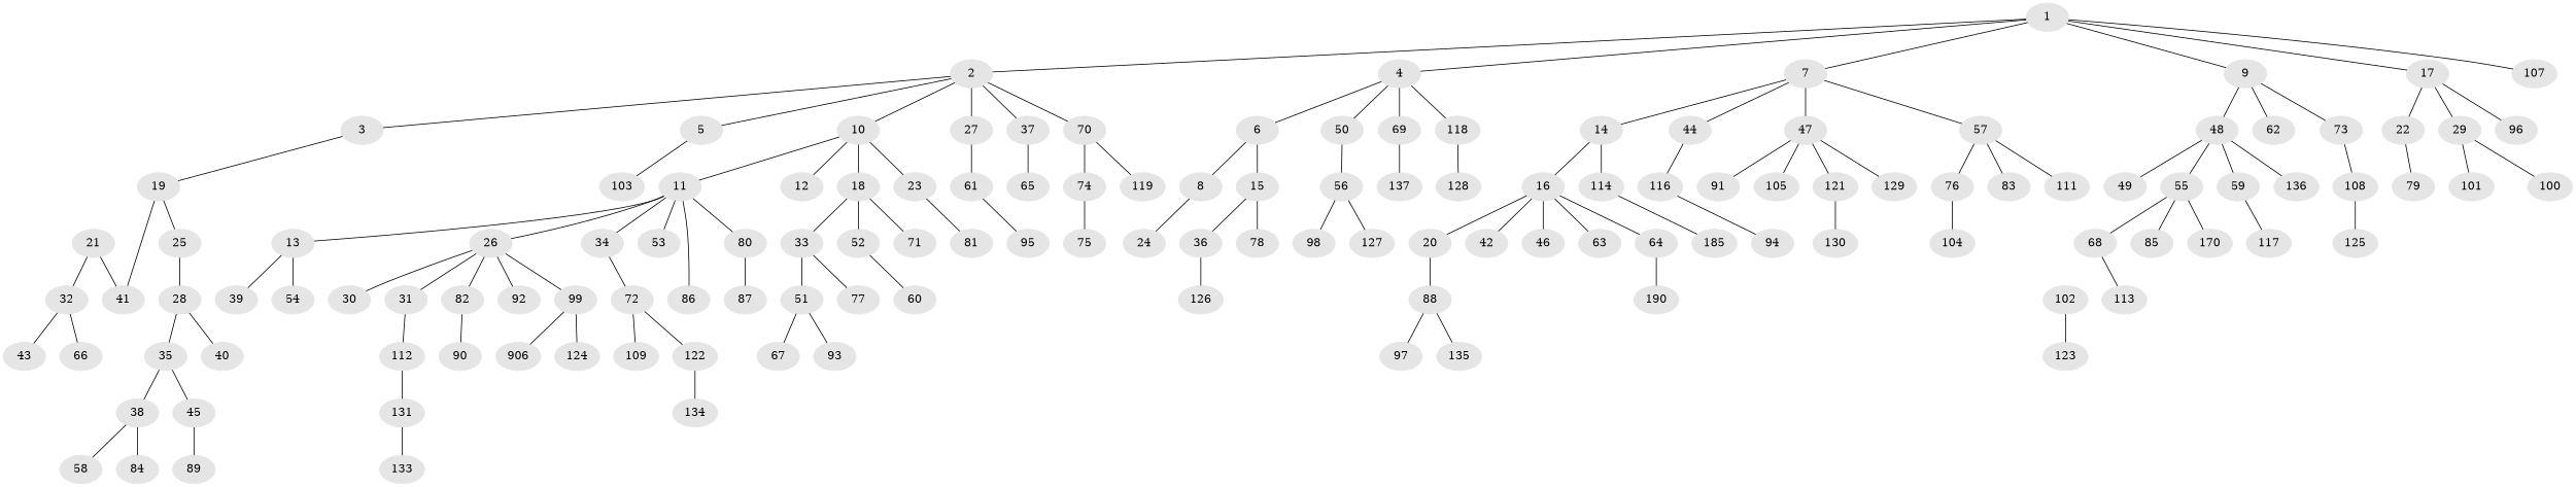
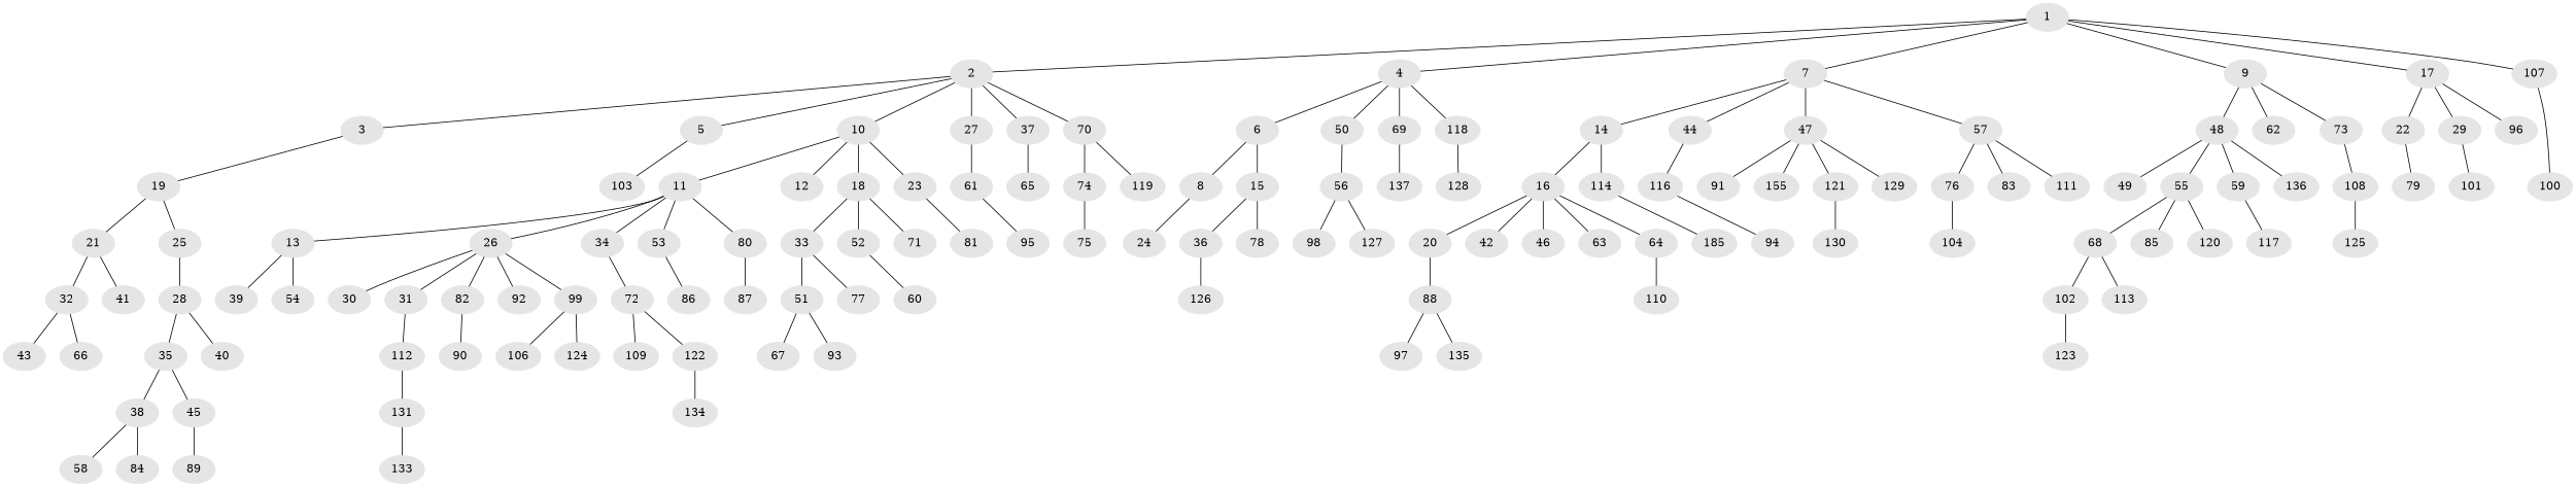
  graph {
    node [color=gray90 style=filled]
    1
    2
    4
    7
    9
    17
    107
    3
    5
    10
    27
    37
    70
    6
    50
    69
    118
    14
    44
    47
    57
    48
    62
    73
    22
    29
    96
    19
    103
    11
    12
    18
    23
    61
    65
    74
    119
    21
    25
    8
    15
    56
    137
    128
    24
    36
    78
    16
    114
    116
    91
-   105
+   105 [label=155]
    121
    129
    76
    83
    111
    49
    55
    59
    136
    108
    13
    26
    34
    53
    80
    86
    33
    52
    71
    81
    39
    54
    30
    31
    82
    92
    99
    72
    87
    20
    42
    46
    63
    64
    n87 [label=185]
    126
    88
-   110 [label=190]
+   110
    79
    100
    101
    51
    77
    60
    32
    41
    28
    97
    135
    43
    66
    35
    40
    112
    90
-   106 [label=906]
+   106
    124
    95
    38
    45
    131
    67
    93
    109
    122
    58
    84
    89
    94
    130
    68
    85
-   120 [label=170]
+   120
    117
    98
    127
    102
    113
    104
    123
    75
    134
    125
    133
    1 -- 2
    1 -- 4
    1 -- 7
    1 -- 9
    1 -- 17
    1 -- 107
    2 -- 3
    2 -- 5
    2 -- 10
    2 -- 27
    2 -- 37
    2 -- 70
    4 -- 6
    4 -- 50
    4 -- 69
    4 -- 118
    7 -- 14
    7 -- 44
    7 -- 47
    7 -- 57
    9 -- 48
    9 -- 62
    9 -- 73
    17 -- 22
    17 -- 29
    17 -- 96
    3 -- 19
    5 -- 103
    10 -- 11
    10 -- 12
    10 -- 18
    10 -- 23
    27 -- 61
    37 -- 65
    70 -- 74
    70 -- 119
    6 -- 8
    6 -- 15
    50 -- 56
    69 -- 137
    118 -- 128
    14 -- 16
    14 -- 114
    44 -- 116
    47 -- 91
    47 -- 105
    47 -- 121
    47 -- 129
    57 -- 76
    57 -- 83
    57 -- 111
    48 -- 49
    48 -- 55
    48 -- 59
    48 -- 136
    73 -- 108
    22 -- 79
-   29 -- 100
+   107 -- 100
    29 -- 101
-   19 -- 41
+   19 -- 21
    19 -- 25
    11 -- 13
    11 -- 26
    11 -- 34
    11 -- 53
    11 -- 80
-   11 -- 86
+   53 -- 86
    18 -- 33
    18 -- 52
    18 -- 71
    23 -- 81
    61 -- 95
    74 -- 75
    21 -- 32
    21 -- 41
    25 -- 28
    8 -- 24
    15 -- 36
    15 -- 78
    56 -- 98
    56 -- 127
    36 -- 126
    16 -- 20
    16 -- 42
    16 -- 46
    16 -- 63
    16 -- 64
    114 -- n87
    116 -- 94
    121 -- 130
    76 -- 104
    55 -- 68
    55 -- 85
    55 -- 120
    59 -- 117
    108 -- 125
    13 -- 39
    13 -- 54
    26 -- 30
    26 -- 31
    26 -- 82
    26 -- 92
    26 -- 99
    34 -- 72
    80 -- 87
    33 -- 51
    33 -- 77
    52 -- 60
    31 -- 112
    82 -- 90
    99 -- 106
    99 -- 124
    72 -- 109
    72 -- 122
    20 -- 88
    64 -- 110
    88 -- 97
    88 -- 135
    51 -- 67
    51 -- 93
    32 -- 43
    32 -- 66
    28 -- 35
    28 -- 40
    35 -- 38
    35 -- 45
    112 -- 131
    38 -- 58
    38 -- 84
    45 -- 89
    131 -- 133
    122 -- 134
+   68 -- 102
    68 -- 113
    102 -- 123
  }
